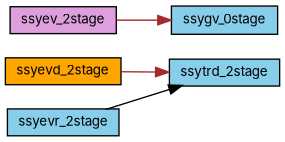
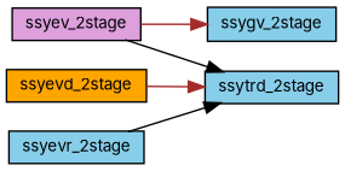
  digraph {
    fontname=Inter
    rankdir=RL
    node [color=black fillcolor=skyblue fontname=Inter fontsize=10 shape=record style=filled]
    edge [color=black dir=back fontname=Inter fontsize=10 labelfontname=Helvetica labelfontsize=10 style=solid]
    n1 [fontcolor=black height=0.2 label=ssytrd_2stage width=0.4]
    n2 [fillcolor=plum height=0.2 label=ssyev_2stage width=0.4]
    n3 [fillcolor=orange height=0.2 label=ssyevd_2stage width=0.4]
    n4 [height=0.2 label=ssyevr_2stage width=0.4]
-   n5 [height=0.2 label=ssygv_0stage width=0.4]
+   n5 [height=0.2 label=ssygv_2stage width=0.4]
+   n1 -> n2
    n1 -> n3 [color=brown]
    n1 -> n4
    n5 -> n2 [color=brown]
  }
